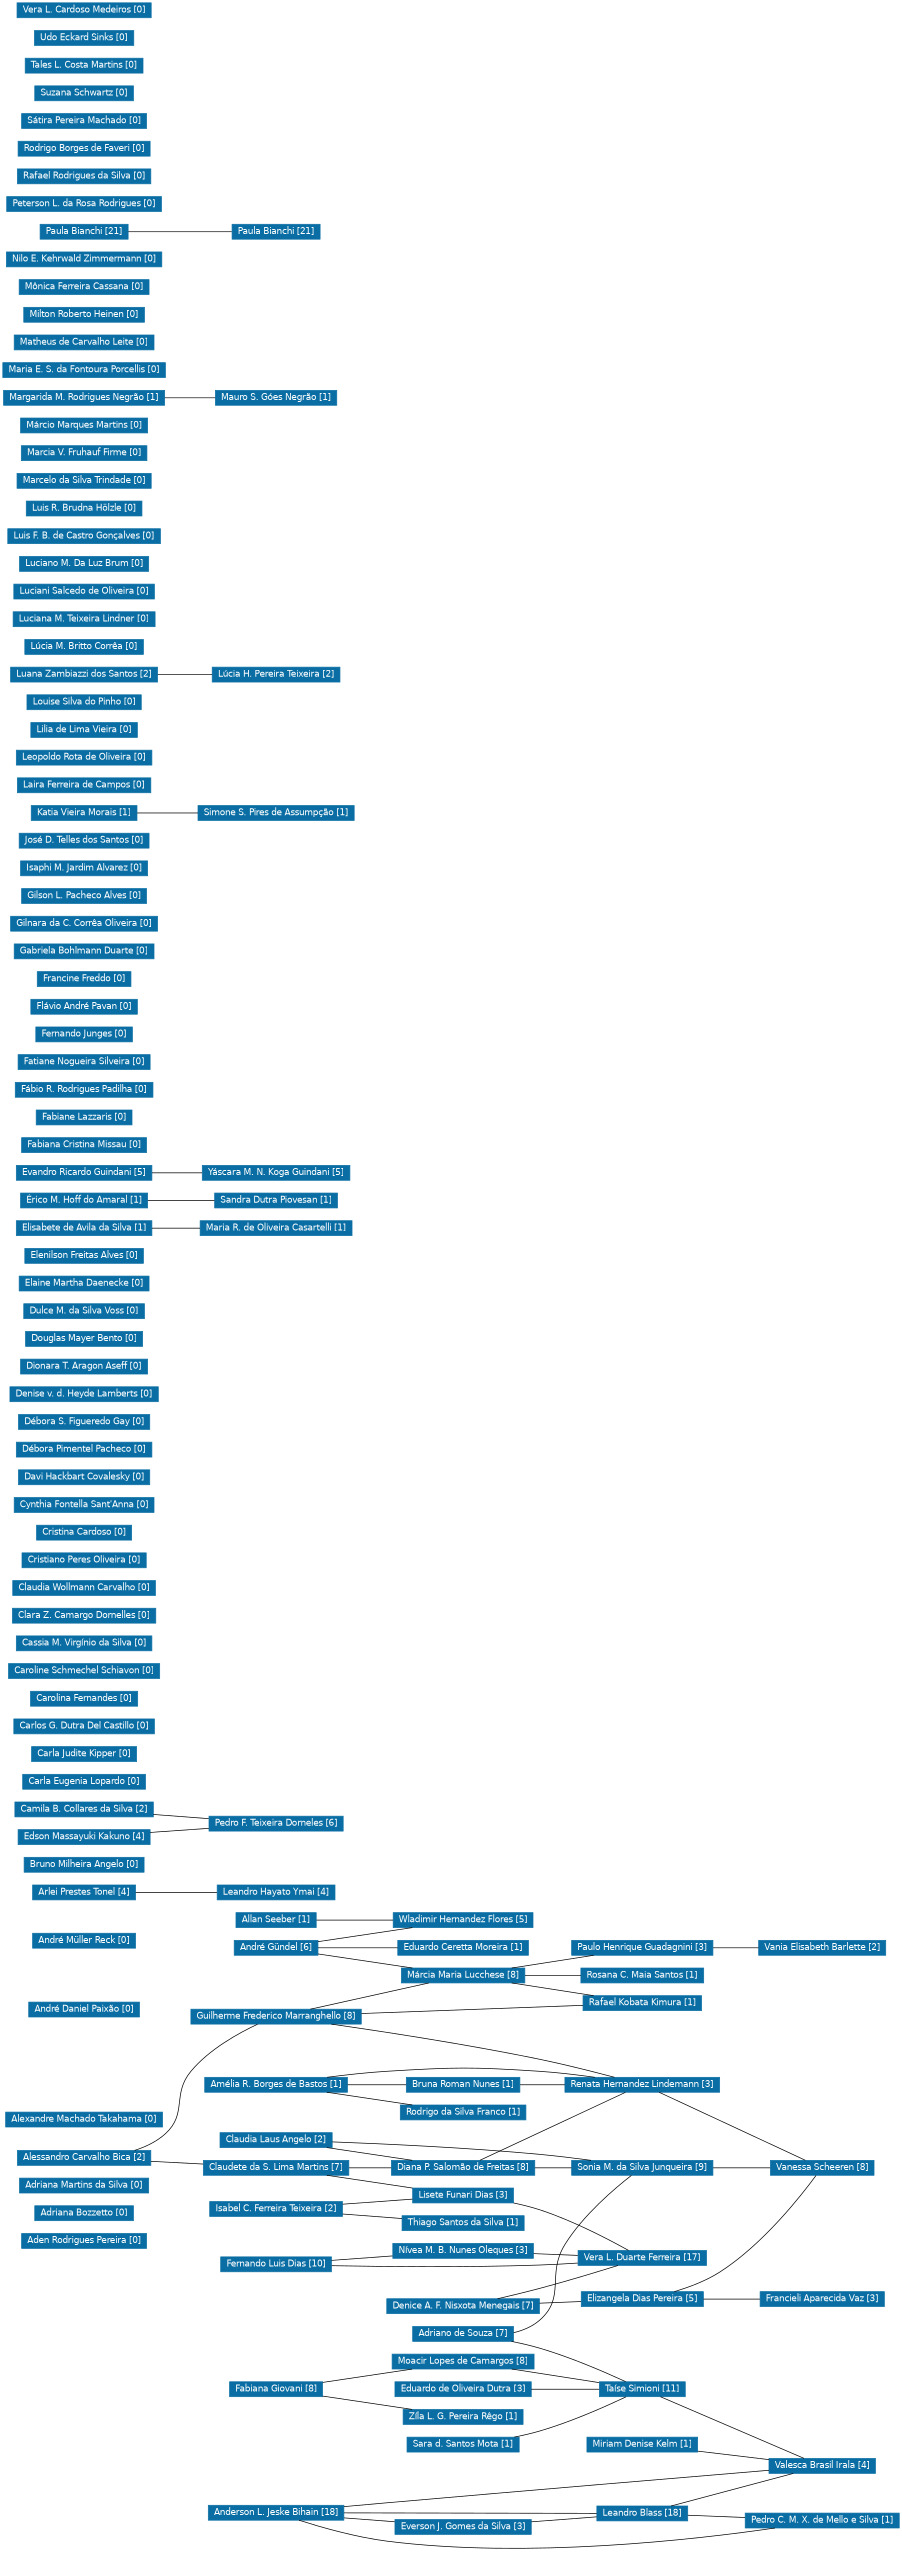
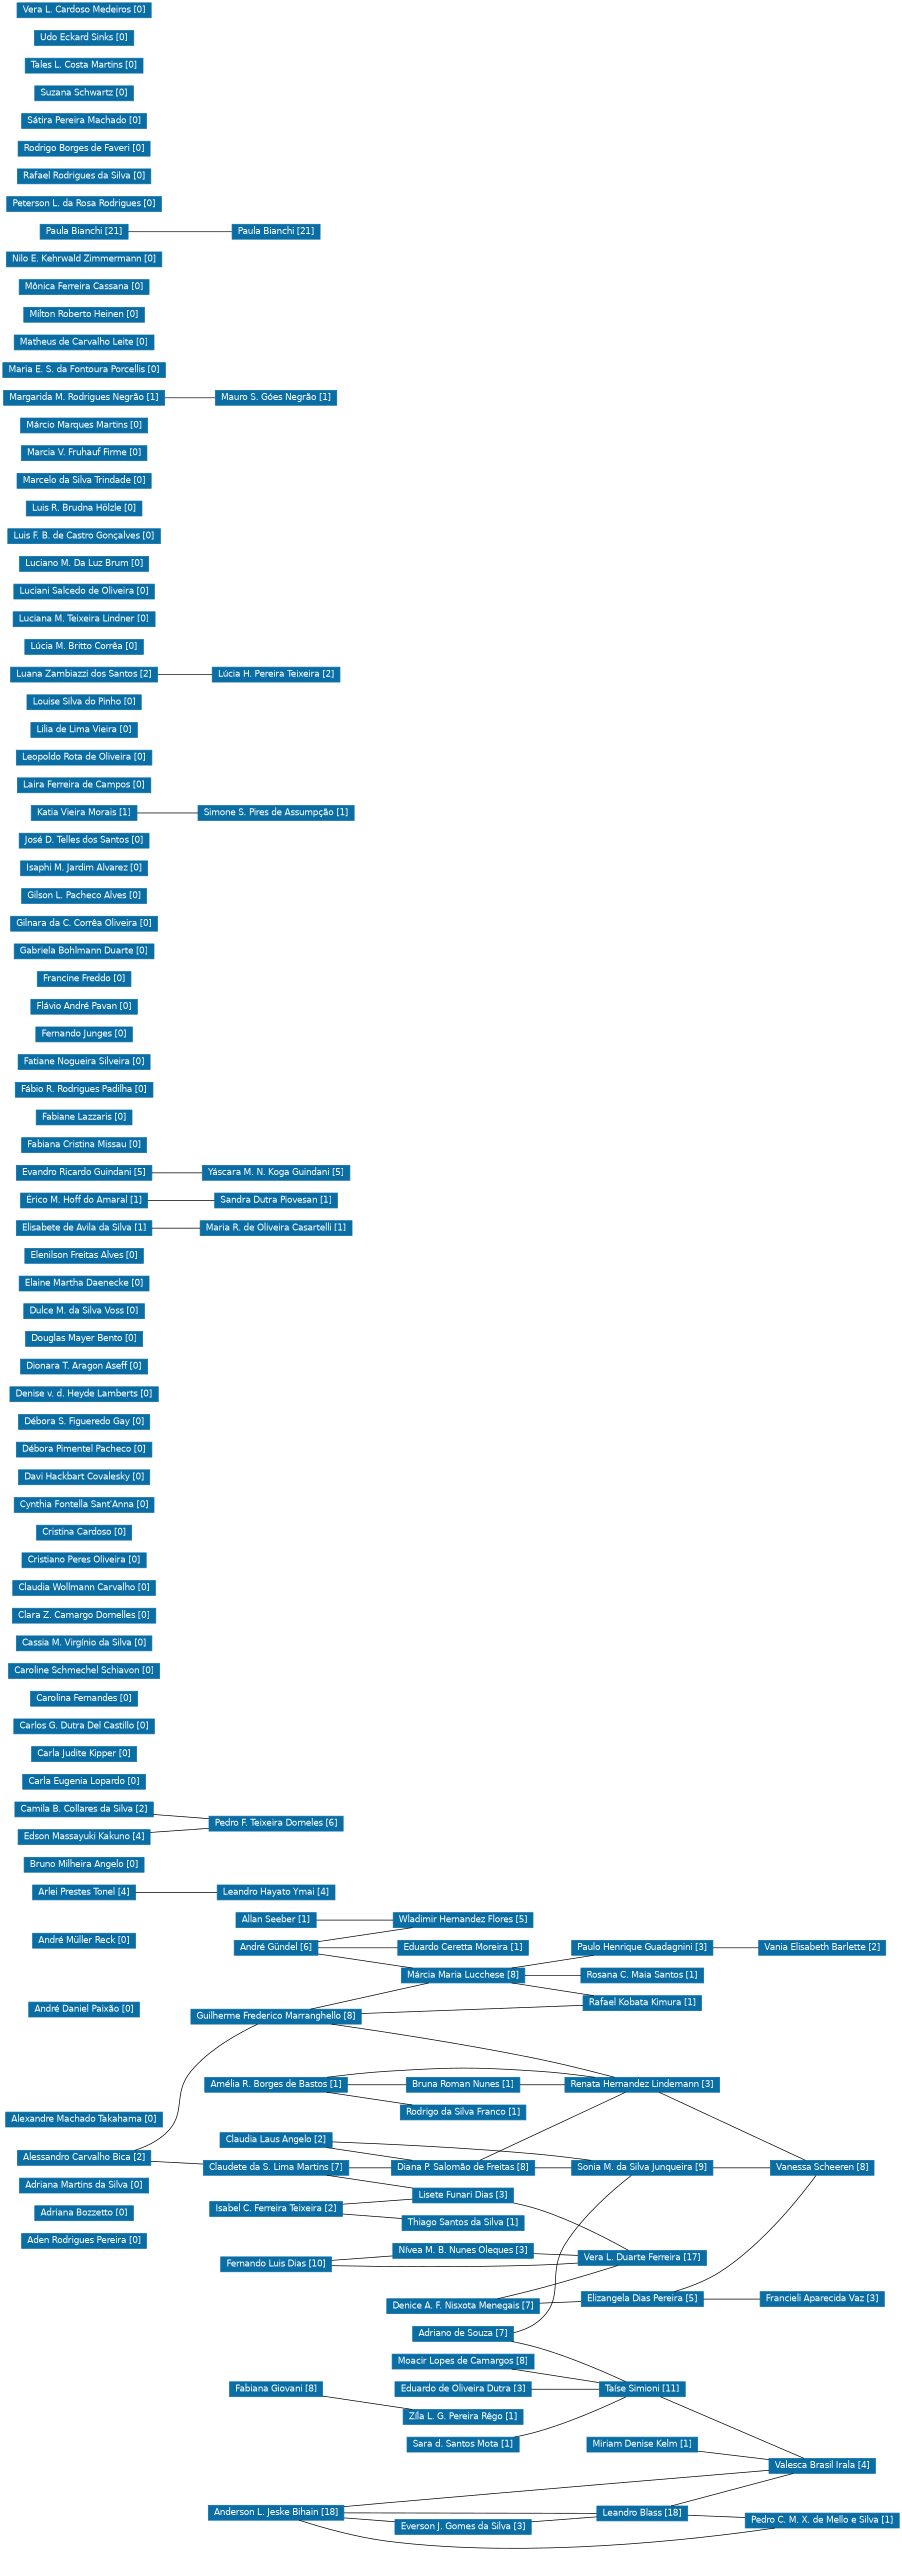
  strict graph {
    fontname="DejaVu Sans"
    rankdir=LR
    node [color="#0A6EA4" fontcolor="#FFFFFF" fontname="DejaVu Sans" fontsize=12 shape=rectangle style=filled]
    edge [fontname="DejaVu Sans"]
    n1 [height=0.29167 label="Aden Rodrigues Pereira [0]" width=2.0417]
    n2 [height=0.29167 label="Adriana Bozzetto [0]" width=1.6111]
    n3 [height=0.29167 label="Adriana Martins da Silva [0]" width=2.1111]
    n4 [height=0.29167 label="Adriano de Souza [7]" width=1.6528]
    n5 [height=0.29167 label="Sonia M. da Silva Junqueira [9]" width=2.3194]
    n6 [height=0.29167 label="Taíse Simioni [11]" width=1.4444]
    n7 [height=0.29167 label="Vanessa Scheeren [8]" width=1.6528]
    n8 [height=0.29167 label="Valesca Brasil Irala [4]" width=1.7361]
    n9 [height=0.29167 label="Alessandro Carvalho Bica [2]" width=2.1944]
    n10 [height=0.29167 label="Claudete da S. Lima Martins [7]" width=2.3472]
    n11 [height=0.29167 label="Guilherme Frederico Marranghello [8]" width=2.75]
    n12 [height=0.29167 label="Diana P. Salomão de Freitas [8]" width=2.3194]
    n13 [height=0.29167 label="Lisete Funari Dias [3]" width=1.6667]
    n14 [height=0.29167 label="Renata Hernandez Lindemann [3]" width=2.4722]
    n15 [height=0.29167 label="Márcia Maria Lucchese [8]" width=2.0139]
    n16 [height=0.29167 label="Rafael Kobata Kimura [1]" width=1.9444]
    n17 [height=0.29167 label="Vera L. Duarte Ferreira [17]" width=2.0972]
    n18 [height=0.29167 label="Paulo Henrique Guadagnini [3]" width=2.3056]
    n19 [height=0.29167 label="Rosana C. Maia Santos [1]" width=2]
    n20 [height=0.29167 label="Rodrigo da Silva Franco [1]" width=2.0694]
    n21 [height=0.29167 label="Vania Elisabeth Barlette [2]" width=2.0556]
    n22 [height=0.29167 label="Alexandre Machado Takahama [0]" width=2.5278]
    n23 [height=0.29167 label="Allan Seeber [1]" width=1.3194]
    n24 [height=0.29167 label="Wladimir Hernandez Flores [5]" width=2.2778]
    n25 [height=0.29167 label="Amélia R. Borges de Bastos [1]" width=2.3194]
    n26 [height=0.29167 label="Bruna Roman Nunes [1]" width=1.8611]
    n27 [height=0.29167 label="Anderson L. Jeske Bihain [18]" width=2.25]
    n28 [height=0.29167 label="Everson J. Gomes da Silva [3]" width=2.2361]
    n29 [height=0.29167 label="Leandro Blass [18]" width=1.4861]
    n30 [height=0.29167 label="Pedro C. M. X. de Mello e Silva [1]" width=2.5972]
    n31 [height=0.29167 label="André Daniel Paixão [0]" width=1.8472]
    n32 [height=0.29167 label="André Gündel [6]" width=1.4028]
    n33 [height=0.29167 label="Eduardo Ceretta Moreira [1]" width=2.0972]
    n34 [height=0.29167 label="André Müller Reck [0]" width=1.7361]
    n35 [height=0.29167 label="Arlei Prestes Tonel [4]" width=1.7222]
    n36 [height=0.29167 label="Leandro Hayato Ymai [4]" width=1.9444]
    n37 [height=0.29167 label="Bruno Milheira Angelo [0]" width=2]
    n38 [height=0.29167 label="Camila B. Collares da Silva [2]" width=2.2778]
    n39 [height=0.29167 label="Pedro F. Teixeira Dorneles [6]" width=2.2361]
    n40 [height=0.29167 label="Carla Eugenia Lopardo [0]" width=2]
    n41 [height=0.29167 label="Carla Judite Kipper [0]" width=1.7361]
    n42 [height=0.29167 label="Carlos G. Dutra Del Castillo [0]" width=2.3333]
    n43 [height=0.29167 label="Carolina Fernandes [0]" width=1.7361]
    n44 [height=0.29167 label="Caroline Schmechel Schiavon [0]" width=2.4444]
    n45 [height=0.29167 label="Cassia M. Virgínio da Silva [0]" width=2.2778]
    n46 [height=0.29167 label="Clara Z. Camargo Dornelles [0]" width=2.3194]
    n47 [height=0.29167 label="Claudia Laus Angelo [2]" width=1.8611]
    n48 [height=0.29167 label="Claudia Wollmann Carvalho [0]" width=2.3472]
    n49 [height=0.29167 label="Cristiano Peres Oliveira [0]" width=2.0278]
    n50 [height=0.29167 label="Cristina Cardoso [0]" width=1.5694]
    n51 [height=0.29167 label="Cynthia Fontella Sant'Anna [0]" width=2.2778]
    n52 [height=0.29167 label="Davi Hackbart Covalesky [0]" width=2.1667]
    n53 [height=0.29167 label="Débora Pimentel Pacheco [0]" width=2.1528]
    n54 [height=0.29167 label="Débora S. Figueredo Gay [0]" width=2.1528]
    n55 [height=0.29167 label="Denice A. F. Nisxota Menegais [7]" width=2.5417]
    n56 [height=0.29167 label="Elizangela Dias Pereira [5]" width=1.9861]
    n57 [height=0.29167 label="Francieli Aparecida Vaz [3]" width=2.0694]
    n58 [height=0.29167 label="Denise v. d. Heyde Lamberts [0]" width=2.3889]
    n59 [height=0.29167 label="Dionara T. Aragon Aseff [0]" width=2.125]
    n60 [height=0.29167 label="Douglas Mayer Bento [0]" width=1.9167]
    n61 [height=0.29167 label="Dulce M. da Silva Voss [0]" width=2.0278]
    n62 [height=0.29167 label="Edson Massayuki Kakuno [4]" width=2.1944]
    n63 [height=0.29167 label="Eduardo de Oliveira Dutra [3]" width=2.2083]
    n64 [height=0.29167 label="Elaine Martha Daenecke [0]" width=2.0833]
    n65 [height=0.29167 label="Elenilson Freitas Alves [0]" width=1.9861]
    n66 [height=0.29167 label="Elisabete de Avila da Silva [1]" width=2.2361]
    n67 [height=0.29167 label="Maria R. de Oliveira Casartelli [1]" width=2.4722]
    n68 [height=0.29167 label="Érico M. Hoff do Amaral [1]" width=2.1389]
    n69 [height=0.29167 label="Sandra Dutra Piovesan [1]" width=1.9722]
    n70 [height=0.29167 label="Evandro Ricardo Guindani [5]" width=2.2361]
    n71 [height=0.29167 label="Yáscara M. N. Koga Guindani [5]" width=2.4861]
    n72 [height=0.29167 label="Fabiana Cristina Missau [0]" width=2.0417]
    n73 [height=0.29167 label="Fabiana Giovani [8]" width=1.5556]
    n74 [height=0.29167 label="Moacir Lopes de Camargos [8]" width=2.2778]
    n75 [height=0.29167 label="Zíla L. G. Pereira Rêgo [1]" width=2.0139]
    n76 [height=0.29167 label="Fabiane Lazzaris [0]" width=1.5694]
    n77 [height=0.29167 label="Fábio R. Rodrigues Padilha [0]" width=2.2778]
    n78 [height=0.29167 label="Fatiane Nogueira Silveira [0]" width=2.1389]
    n79 [height=0.29167 label="Fernando Junges [0]" width=1.5694]
    n80 [height=0.29167 label="Fernando Luis Dias [10]" width=1.8472]
    n81 [height=0.29167 label="Nívea M. B. Nunes Oleques [3]" width=2.3333]
    n82 [height=0.29167 label="Flávio André Pavan [0]" width=1.7778]
    n83 [height=0.29167 label="Francine Freddo [0]" width=1.5417]
    n84 [height=0.29167 label="Gabriela Bohlmann Duarte [0]" width=2.2361]
    n85 [height=0.29167 label="Gilnara da C. Corrêa Oliveira [0]" width=2.4028]
    n86 [height=0.29167 label="Gilson L. Pacheco Alves [0]" width=2.1111]
    n87 [height=0.29167 label="Isabel C. Ferreira Teixeira [2]" width=2.1806]
    n88 [height=0.29167 label="Thiago Santos da Silva [1]" width=1.9861]
    n89 [height=0.29167 label="Isaphi M. Jardim Alvarez [0]" width=2.125]
    n90 [height=0.29167 label="José D. Telles dos Santos [0]" width=2.1389]
    n91 [height=0.29167 label="Katia Vieira Morais [1]" width=1.7639]
    n92 [height=0.29167 label="Simone S. Pires de Assumpção [1]" width=2.5139]
    n93 [height=0.29167 label="Laira Ferreira de Campos [0]" width=2.1389]
    n94 [height=0.29167 label="Leopoldo Rota de Oliveira [0]" width=2.2222]
    n95 [height=0.29167 label="Lilia de Lima Vieira [0]" width=1.7917]
    n96 [height=0.29167 label="Louise Silva do Pinho [0]" width=1.9167]
    n97 [height=0.29167 label="Luana Zambiazzi dos Santos [2]" width=2.3611]
    n98 [height=0.29167 label="Lúcia H. Pereira Teixeira [2]" width=2.125]
    n99 [height=0.29167 label="Lúcia M. Britto Corrêa [0]" width=1.9722]
    n100 [height=0.29167 label="Luciana M. Teixeira Lindner [0]" width=2.3611]
    n101 [height=0.29167 label="Luciani Salcedo de Oliveira [0]" width=2.2917]
    n102 [height=0.29167 label="Luciano M. Da Luz Brum [0]" width=2.1944]
    n103 [height=0.29167 label="Luis F. B. de Castro Gonçalves [0]" width=2.5278]
    n104 [height=0.29167 label="Luis R. Brudna Hölzle [0]" width=1.9583]
    n105 [height=0.29167 label="Marcelo da Silva Trindade [0]" width=2.2083]
    n106 [height=0.29167 label="Marcia V. Fruhauf Firme [0]" width=2.1111]
    n107 [height=0.29167 label="Márcio Marques Martins [0]" width=2.0833]
    n108 [height=0.29167 label="Margarida M. Rodrigues Negrão [1]" width=2.6111]
    n109 [height=0.29167 label="Mauro S. Góes Negrão [1]" width=1.9861]
    n110 [height=0.29167 label="Maria E. S. da Fontoura Porcellis [0]" width=2.6528]
    n111 [height=0.29167 label="Matheus de Carvalho Leite [0]" width=2.2361]
    n112 [height=0.29167 label="Milton Roberto Heinen [0]" width=1.9861]
    n113 [height=0.29167 label="Miriam Denise Kelm [1]" width=1.8472]
    n114 [height=0.29167 label="Mônica Ferreira Cassana [0]" width=2.0972]
    n115 [height=0.29167 label="Nilo E. Kehrwald Zimmermann [0]" width=2.5694]
    n116 [height=0.29167 label="Paula Bianchi [21]" width=1.4583]
    n117 [height=0.29167 label="Paula Bianchi [21]" width=1.4583]
    n118 [height=0.29167 label="Peterson L. da Rosa Rodrigues [0]" width=2.5]
    n119 [height=0.29167 label="Rafael Rodrigues da Silva [0]" width=2.1806]
    n120 [height=0.29167 label="Rodrigo Borges de Faveri [0]" width=2.1667]
    n121 [height=0.29167 label="Sara d. Santos Mota [1]" width=1.7778]
    n122 [height=0.29167 label="Sátira Pereira Machado [0]" width=1.9861]
    n123 [height=0.29167 label="Suzana Schwartz [0]" width=1.5972]
    n124 [height=0.29167 label="Tales L. Costa Martins [0]" width=1.9583]
    n125 [height=0.29167 label="Udo Eckard Sinks [0]" width=1.6667]
    n126 [height=0.29167 label="Vera L. Cardoso Medeiros [0]" width=2.2222]
    n4 -- n5
    n4 -- n6
    n5 -- n7
    n6 -- n8
    n9 -- n10
    n9 -- n11
    n10 -- n12
    n10 -- n13
    n11 -- n14
    n11 -- n15
    n11 -- n16
    n12 -- n5
    n12 -- n14
    n13 -- n17
    n14 -- n7
    n15 -- n16
    n15 -- n18
    n15 -- n19
    n18 -- n21
    n23 -- n24
    n25 -- n14
    n25 -- n20
    n25 -- n26
    n26 -- n14
    n27 -- n8
    n27 -- n28
    n27 -- n29
    n27 -- n30
    n28 -- n29
    n29 -- n8
    n29 -- n30
    n32 -- n15
    n32 -- n24
    n32 -- n33
    n35 -- n36
    n38 -- n39
    n47 -- n5
    n47 -- n12
    n55 -- n17
    n55 -- n56
    n56 -- n7
    n56 -- n57
    n62 -- n39
    n63 -- n6
    n66 -- n67
    n68 -- n69
    n70 -- n71
-   n73 -- n74
    n73 -- n75
    n74 -- n6
    n80 -- n17
    n80 -- n81
    n81 -- n17
    n87 -- n13
    n87 -- n88
    n91 -- n92
    n97 -- n98
    n108 -- n109
    n113 -- n8
    n116 -- n117
    n121 -- n6
  }
